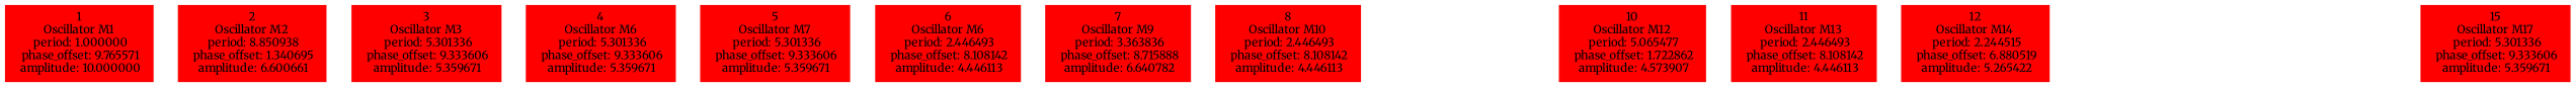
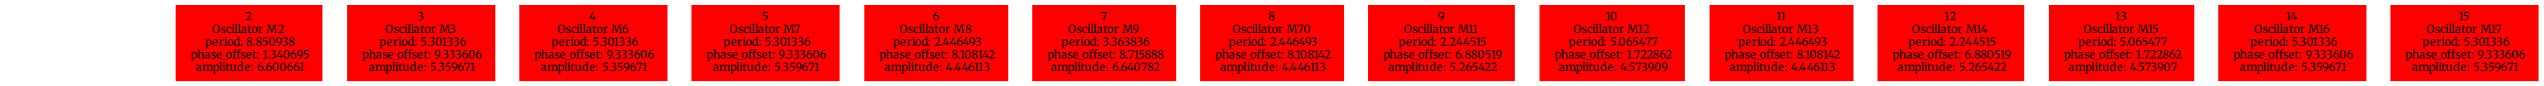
  digraph {
    forcelabels=true
    fontname=Merriweather
    node [color=red fontsize=8 shape=box style=filled fontname=Merriweather]
-   n1 [label=<1<BR />Oscillator M1<BR /> period: 1.000000<BR /> phase_offset: 9.765571<BR /> amplitude: 10.000000>]
    n2 [label=<2<BR />Oscillator M2<BR /> period: 8.850938<BR /> phase_offset: 1.340695<BR /> amplitude: 6.600661>]
    n3 [label=<3<BR />Oscillator M3<BR /> period: 5.301336<BR /> phase_offset: 9.333606<BR /> amplitude: 5.359671>]
    n4 [label=<4<BR />Oscillator M6<BR /> period: 5.301336<BR /> phase_offset: 9.333606<BR /> amplitude: 5.359671>]
    n5 [label=<5<BR />Oscillator M7<BR /> period: 5.301336<BR /> phase_offset: 9.333606<BR /> amplitude: 5.359671>]
-   n6 [label=<6<BR />Oscillator M6<BR /> period: 2.446493<BR /> phase_offset: 8.108142<BR /> amplitude: 4.446113>]
+   n6 [label=<6<BR />Oscillator M8<BR /> period: 2.446493<BR /> phase_offset: 8.108142<BR /> amplitude: 4.446113>]
    n7 [label=<7<BR />Oscillator M9<BR /> period: 3.363836<BR /> phase_offset: 8.715888<BR /> amplitude: 6.640782>]
-   n8 [label=<8<BR />Oscillator M10<BR /> period: 2.446493<BR /> phase_offset: 8.108142<BR /> amplitude: 4.446113>]
-   n10 [label=<10<BR />Oscillator M12<BR /> period: 5.065477<BR /> phase_offset: 1.722862<BR /> amplitude: 4.573907>]
+   n8 [label=<8<BR />Oscillator M70<BR /> period: 2.446493<BR /> phase_offset: 8.108142<BR /> amplitude: 4.446113>]
+   n9 [label=<9<BR />Oscillator M11<BR /> period: 2.244515<BR /> phase_offset: 6.880519<BR /> amplitude: 5.265422>]
+   n10 [label=<10<BR />Oscillator M12<BR /> period: 5.065477<BR /> phase_offset: 1.722862<BR /> amplitude: 4.573909>]
    n11 [label=<11<BR />Oscillator M13<BR /> period: 2.446493<BR /> phase_offset: 8.108142<BR /> amplitude: 4.446113>]
    n12 [label=<12<BR />Oscillator M14<BR /> period: 2.244515<BR /> phase_offset: 6.880519<BR /> amplitude: 5.265422>]
+   n13 [label=<13<BR />Oscillator M15<BR /> period: 5.065477<BR /> phase_offset: 1.722862<BR /> amplitude: 4.573907>]
+   n14 [label=<14<BR />Oscillator M16<BR /> period: 5.301336<BR /> phase_offset: 9.333606<BR /> amplitude: 5.359671>]
    n15 [label=<15<BR />Oscillator M17<BR /> period: 5.301336<BR /> phase_offset: 9.333606<BR /> amplitude: 5.359671>]
  }
